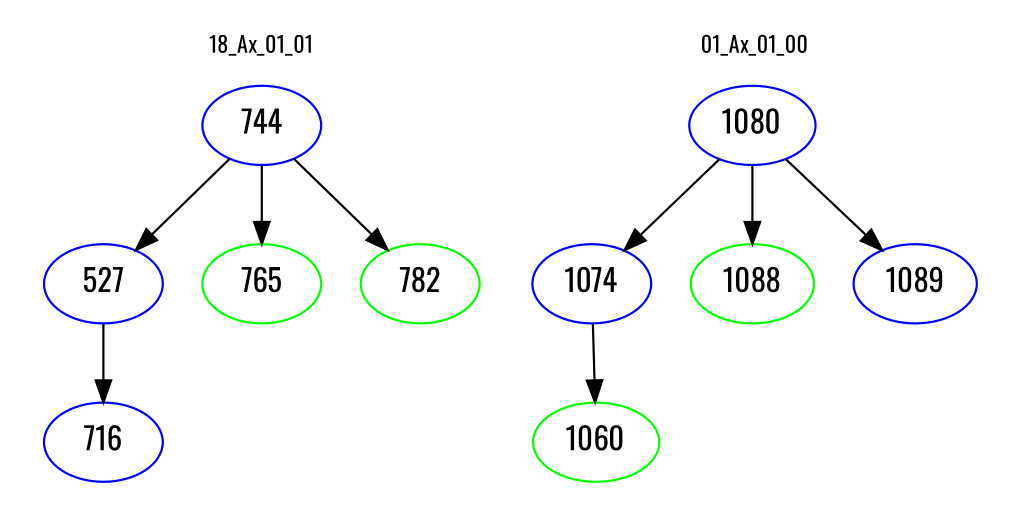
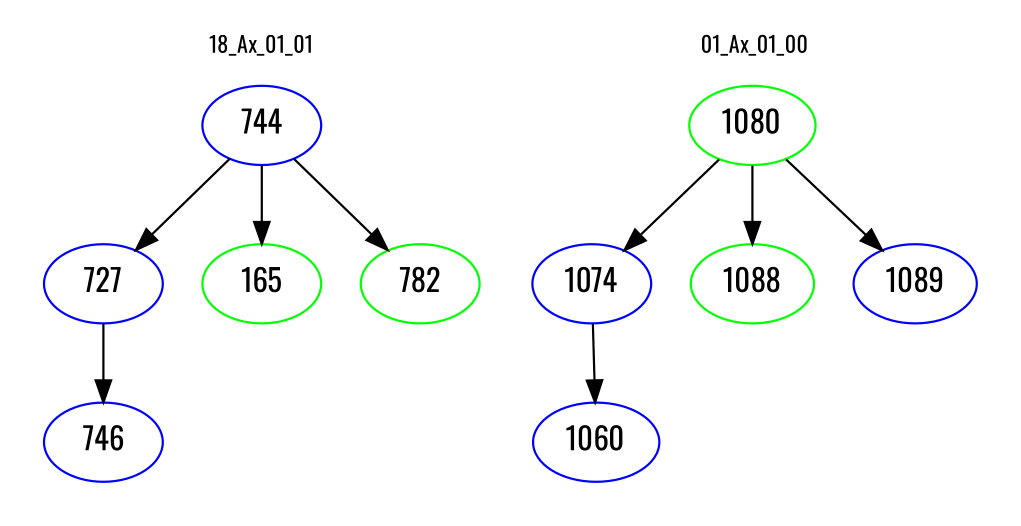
  digraph {
    fontname=Oswald
    node [color=blue fontname=Oswald]
    edge [color=black fontname=Oswald]
    n1 [label=744]
-   n2 [label=527]
-   n3 [color=green label=765]
+   n2 [label=727]
+   n3 [color=green label=165]
    n4 [color=green label=782]
-   n5 [label=716]
-   n6 [label=1080]
+   n5 [label=746]
+   n6 [color=green label=1080]
    n7 [label=1074]
    n8 [color=green label=1088]
    n9 [label=1089]
-   n10 [color=green label=1060]
+   n10 [label=1060]
    subgraph cluster_1 {
      color=white
      fontsize=10
      label="18_Ax_01_01"
      n1
      n2
      n3
      n4
      n5
    }
    subgraph cluster_2 {
      color=white
      fontsize=10
      label="01_Ax_01_00"
      n6
      n7
      n8
      n9
      n10
    }
    n1 -> n2
    n1 -> n3
    n1 -> n4
    n2 -> n5
    n6 -> n7
    n6 -> n8
    n6 -> n9
    n7 -> n10
  }
